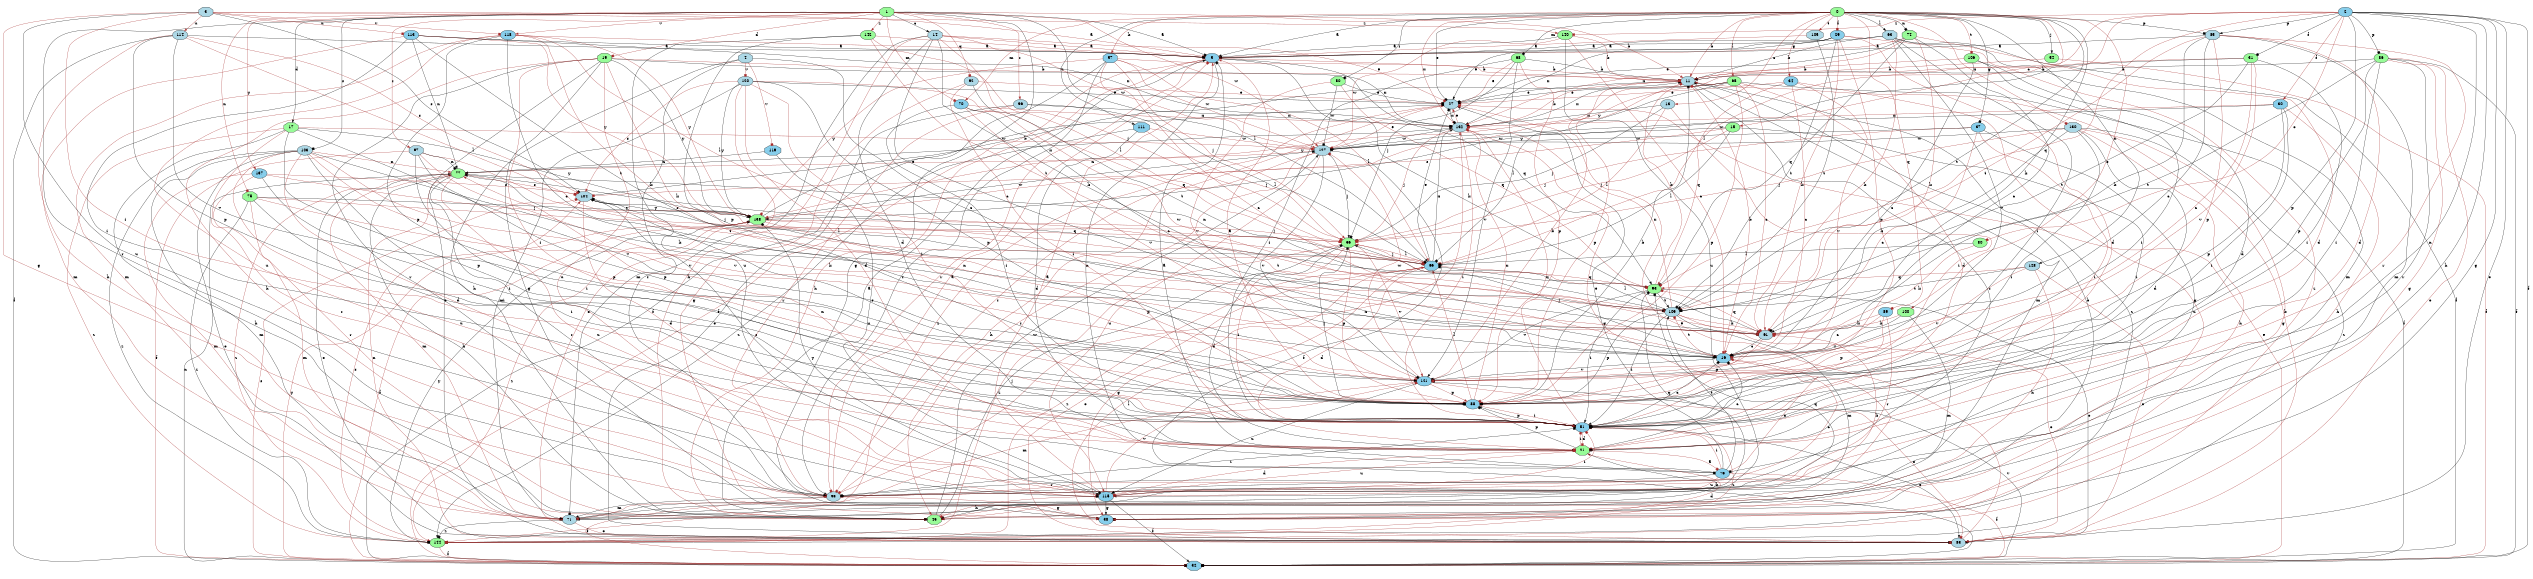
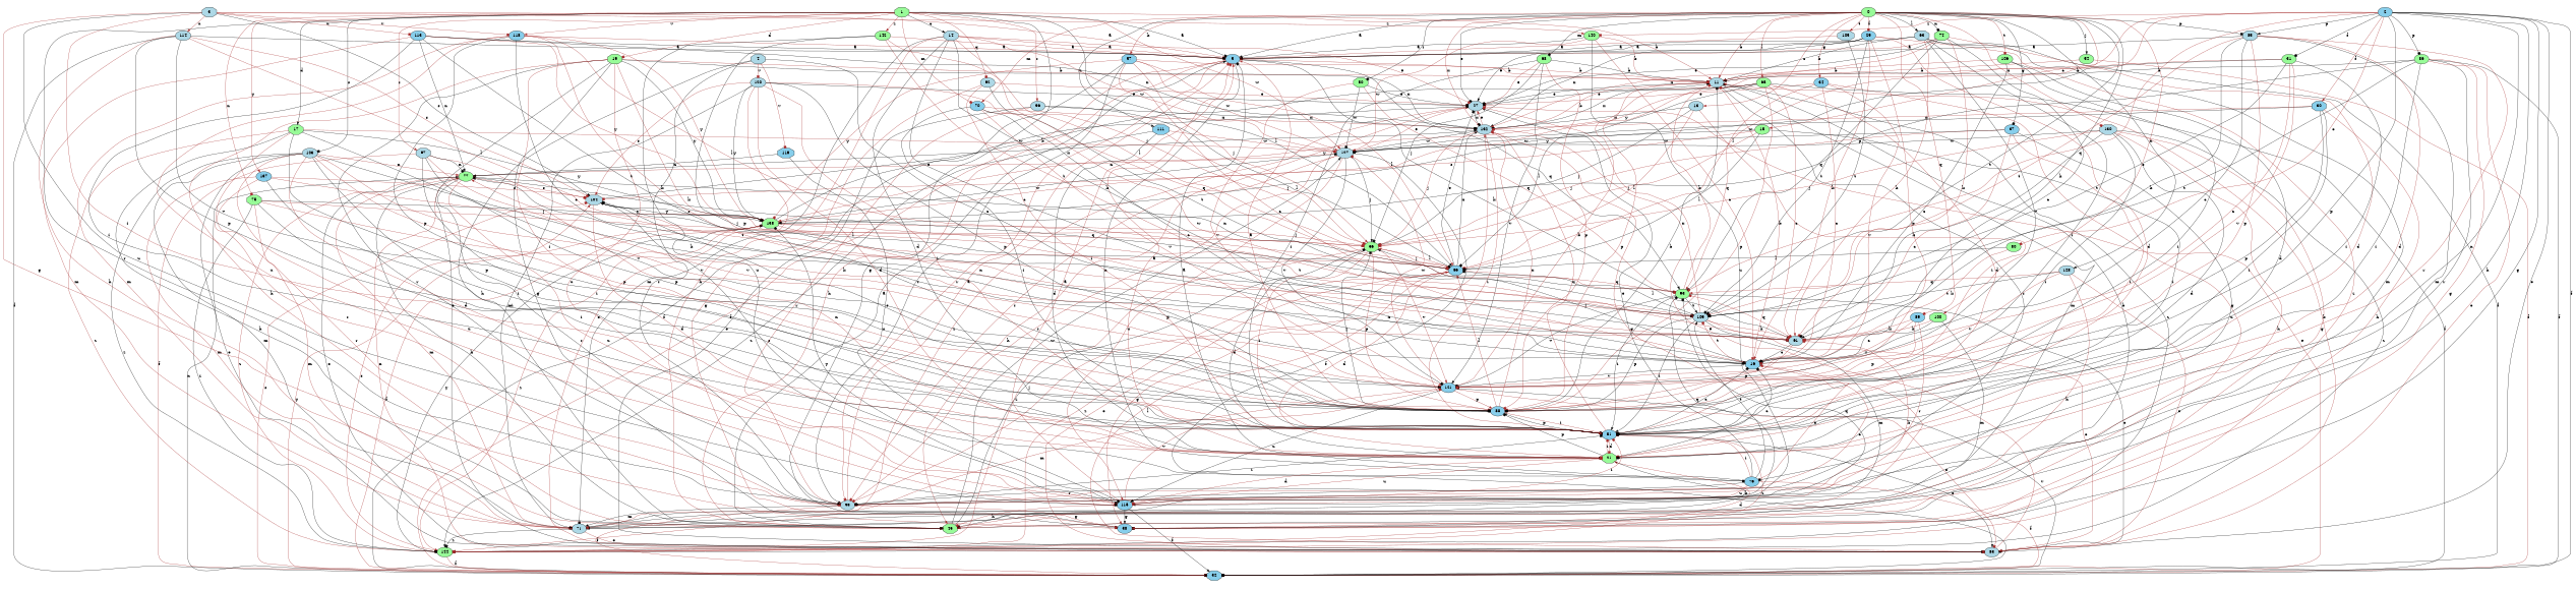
  strict digraph {
    node [fillcolor=palegreen shape=ellipse style=filled]
    edge [arrowhead=normal color=brown]
    5 [fillcolor=skyblue]
    0
    11 [fillcolor=lightblue]
    13 [fillcolor=lightblue]
    27 [fillcolor=lightblue shape=octagon]
    29 [fillcolor=skyblue]
    34 [fillcolor=skyblue]
    37 [fillcolor=skyblue]
    50 [shape=octagon]
    54
    57 [fillcolor=skyblue shape=octagon]
    61 [fillcolor=lightblue]
    63 [fillcolor=lightblue shape=octagon]
    65
    66 [fillcolor=skyblue shape=octagon]
    68
    70 [fillcolor=skyblue]
    74 [shape=octagon]
    85 [fillcolor=lightblue shape=octagon]
    89 [fillcolor=skyblue]
    100 [shape=octagon]
    105 [fillcolor=lightblue shape=octagon]
    106
    109 [fillcolor=lightblue]
    111 [fillcolor=skyblue shape=octagon]
    128 [fillcolor=lightblue]
    130 [fillcolor=lightblue shape=octagon]
    132 [fillcolor=lightblue]
    98 [fillcolor=lightblue]
    32 [fillcolor=skyblue shape=octagon]
    45 [shape=octagon]
    76 [fillcolor=skyblue]
    93
    88 [fillcolor=skyblue]
    71 [fillcolor=lightblue]
    144
    51 [fillcolor=skyblue]
    56 [shape=octagon]
    21 [shape=octagon]
    38 [fillcolor=skyblue]
    16 [fillcolor=skyblue shape=octagon]
    121 [fillcolor=skyblue]
    127 [fillcolor=lightblue shape=octagon]
    115 [fillcolor=skyblue]
    138 [shape=octagon]
    83 [fillcolor=lightblue]
    77
    1 [shape=octagon]
    14 [fillcolor=lightblue shape=octagon]
    17 [shape=octagon]
    19 [shape=octagon]
    75 [shape=octagon]
    92 [fillcolor=lightblue]
    96 [fillcolor=lightblue]
    97 [fillcolor=lightblue shape=octagon]
    103 [fillcolor=lightblue]
    118 [fillcolor=skyblue]
    137 [fillcolor=skyblue]
    142
    104 [fillcolor=lightblue shape=octagon]
    2 [fillcolor=skyblue]
    15
    30 [fillcolor=skyblue shape=octagon]
    31
    80
    86
    n67 [label=140]
    3 [fillcolor=lightblue shape=octagon]
    113 [fillcolor=skyblue]
    114 [fillcolor=lightblue]
    4 [fillcolor=lightblue shape=octagon]
    119 [fillcolor=skyblue shape=octagon]
    120 [fillcolor=lightblue]
    5 -> 11 [arrowhead=box label=b]
    5 -> 61 [color=black label=k]
    5 -> 98 [arrowhead=box label=r]
    5 -> 32 [label=f]
    5 -> 45 [label=h]
    5 -> 76 [arrowhead=box color=black label=n]
    5 -> 93 [color=black label=q]
    0 -> 5 [color=black label=a]
    0 -> 11 [label=b]
    0 -> 13 [label=c]
    0 -> 27 [arrowhead=box color=black label=e]
    0 -> 29 [arrowhead=box label=f]
    0 -> 34 [label=g]
    0 -> 37 [arrowhead=box color=black label=g]
    0 -> 50 [arrowhead=box color=black label=i]
    0 -> 54 [color=black label=j]
    0 -> 57 [label=k]
    0 -> 61 [color=black label=k]
    0 -> 63 [color=black label=l]
    0 -> 65 [label=l]
    0 -> 66 [label=l]
    0 -> 68 [arrowhead=box color=black label=m]
    0 -> 70 [label=m]
    0 -> 74 [arrowhead=box color=black label=n]
    0 -> 85 [arrowhead=box color=black label=p]
    0 -> 89 [arrowhead=box label=q]
    0 -> 100 [label=s]
    0 -> 105 [label=t]
    0 -> 106 [arrowhead=box label=t]
    0 -> 109 [arrowhead=box color=black label=t]
    0 -> 111 [color=black label=u]
    0 -> 128 [color=black label=x]
    0 -> 130 [arrowhead=box label=x]
    0 -> 132 [label=x]
    11 -> 27 [color=black label=e]
    11 -> 98 [arrowhead=box color=black label=r]
    11 -> 88 [label=p]
    11 -> 71 [color=black label=m]
    11 -> 144 [arrowhead=box color=black label=z]
    13 -> 66 [arrowhead=box label=l]
    13 -> 132 [arrowhead=box color=black label=x]
    13 -> 51 [arrowhead=box label=i]
    13 -> 56 [arrowhead=box color=black label=j]
    27 -> 132 [arrowhead=box color=black label=x]
    27 -> 98 [arrowhead=box label=r]
    27 -> 144 [label=z]
    29 -> 5 [color=black label=a]
    29 -> 27 [color=black label=e]
    29 -> 61 [arrowhead=box label=k]
    29 -> 109 [arrowhead=box color=black label=t]
    29 -> 132 [color=black label=x]
    29 -> 88 [label=p]
    29 -> 144 [arrowhead=box label=z]
    29 -> 21 [arrowhead=box label=d]
    34 -> 27 [label=e]
    34 -> 93 [label=q]
    34 -> 38 [arrowhead=box label=g]
    34 -> 16 [label=c]
    34 -> 121 [arrowhead=box label=v]
    37 -> 51 [arrowhead=box label=i]
    37 -> 56 [arrowhead=box label=j]
    37 -> 16 [arrowhead=box label=c]
    37 -> 127 [arrowhead=box color=black label=w]
    37 -> 115 [color=black label=u]
    50 -> 27 [arrowhead=box color=black label=e]
    50 -> 93 [arrowhead=box label=q]
    50 -> 121 [label=v]
    50 -> 127 [arrowhead=box color=black label=w]
    54 -> 11 [label=b]
    54 -> 32 [arrowhead=box label=f]
    57 -> 11 [label=b]
    57 -> 66 [label=l]
    57 -> 98 [color=black label=r]
    57 -> 32 [color=black label=f]
    57 -> 56 [label=j]
    57 -> 16 [label=c]
    57 -> 127 [label=w]
    57 -> 138 [arrowhead=box label=y]
    61 -> 93 [arrowhead=box label=q]
    61 -> 88 [arrowhead=box label=p]
    61 -> 16 [color=black label=c]
    63 -> 5 [arrowhead=box color=black label=a]
    63 -> 11 [color=black label=b]
    63 -> 61 [label=k]
    63 -> 32 [color=black label=f]
    63 -> 71 [color=black label=m]
    63 -> 51 [arrowhead=box color=black label=i]
    63 -> 121 [arrowhead=box color=black label=v]
    65 -> 27 [arrowhead=box color=black label=e]
    65 -> 66 [arrowhead=box color=black label=l]
    65 -> 132 [arrowhead=box color=black label=x]
    65 -> 32 [color=black label=f]
    65 -> 88 [arrowhead=box label=p]
    65 -> 21 [arrowhead=box label=d]
    65 -> 16 [label=c]
    65 -> 138 [label=y]
    66 -> 27 [arrowhead=box color=black label=e]
    66 -> 132 [color=black label=x]
    66 -> 93 [arrowhead=box label=q]
    66 -> 144 [label=z]
    66 -> 56 [label=j]
    66 -> 21 [arrowhead=box label=d]
    66 -> 38 [label=g]
    66 -> 83 [arrowhead=box label=o]
    66 -> 77 [arrowhead=box color=black label=n]
    68 -> 11 [color=black label=b]
    68 -> 27 [label=e]
    68 -> 88 [arrowhead=box label=p]
    68 -> 51 [arrowhead=box color=black label=i]
    68 -> 56 [arrowhead=box color=black label=j]
    68 -> 121 [color=black label=v]
    70 -> 61 [arrowhead=box label=w]
    70 -> 132 [arrowhead=box label=x]
    70 -> 51 [arrowhead=box color=black label=i]
    70 -> 16 [arrowhead=box color=black label=c]
    70 -> 121 [label=v]
    74 -> 5 [arrowhead=box label=a]
    74 -> 27 [arrowhead=box color=black label=e]
    74 -> 61 [arrowhead=box label=k]
    74 -> 132 [label=x]
    74 -> 93 [arrowhead=box color=black label=q]
    74 -> 21 [label=d]
    74 -> 16 [color=black label=c]
    85 -> 5 [color=black label=a]
    85 -> 61 [color=black label=k]
    85 -> 109 [label=t]
    85 -> 98 [arrowhead=box label=r]
    85 -> 88 [arrowhead=box label=p]
    85 -> 71 [color=black label=m]
    85 -> 21 [label=d]
    85 -> 16 [color=black label=c]
    89 -> 61 [label=k]
    89 -> 98 [label=r]
    89 -> 88 [label=p]
    89 -> 121 [label=v]
    100 -> 61 [label=k]
    100 -> 71 [arrowhead=box color=black label=m]
    100 -> 16 [arrowhead=box color=black label=c]
    105 -> 5 [label=a]
    105 -> 109 [color=black label=t]
    106 -> 11 [label=b]
    106 -> 51 [color=black label=i]
    106 -> 21 [color=black label=d]
    106 -> 16 [color=black label=c]
    109 -> 61 [arrowhead=box label=k]
    109 -> 66 [arrowhead=box color=black label=l]
    109 -> 132 [arrowhead=box label=x]
    109 -> 88 [arrowhead=box color=black label=p]
    109 -> 71 [color=black label=m]
    109 -> 51 [color=black label=i]
    109 -> 83 [label=o]
    111 -> 144 [color=black label=z]
    111 -> 56 [arrowhead=box label=j]
    111 -> 21 [color=black label=d]
    111 -> 127 [label=w]
    128 -> 109 [arrowhead=box color=black label=t]
    128 -> 45 [arrowhead=box label=h]
    128 -> 93 [label=q]
    128 -> 121 [label=v]
    128 -> 83 [label=o]
    130 -> 61 [arrowhead=box color=black label=k]
    130 -> 45 [arrowhead=box label=h]
    130 -> 144 [color=black label=z]
    130 -> 51 [color=black label=i]
    130 -> 56 [label=j]
    130 -> 21 [arrowhead=box color=black label=d]
    130 -> 38 [arrowhead=box label=g]
    130 -> 127 [arrowhead=box color=black label=w]
    132 -> 11 [arrowhead=box label=b]
    132 -> 27 [label=e]
    132 -> 51 [label=i]
    132 -> 56 [label=j]
    132 -> 38 [label=g]
    132 -> 127 [arrowhead=box color=black label=w]
    98 -> 5 [arrowhead=box label=a]
    98 -> 132 [label=x]
    98 -> 32 [arrowhead=box label=f]
    98 -> 71 [color=black label=m]
    98 -> 51 [arrowhead=box color=black label=i]
    98 -> 38 [label=g]
    98 -> 16 [label=c]
    32 -> 27 [label=e]
    32 -> 121 [color=black label=v]
    32 -> 138 [label=y]
    32 -> 77 [color=black label=n]
    32 -> 104 [arrowhead=box label=s]
    45 -> 5 [color=black label=a]
    45 -> 56 [arrowhead=box color=black label=j]
    45 -> 127 [color=black label=w]
    76 -> 5 [arrowhead=box color=black label=a]
    76 -> 27 [color=black label=e]
    76 -> 109 [color=black label=t]
    76 -> 98 [arrowhead=box color=black label=r]
    76 -> 32 [label=f]
    76 -> 51 [arrowhead=box label=i]
    76 -> 16 [label=c]
    76 -> 115 [arrowhead=box label=u]
    76 -> 104 [color=black label=s]
    93 -> 11 [arrowhead=box label=b]
    93 -> 109 [color=black label=t]
    93 -> 51 [color=black label=i]
    93 -> 121 [arrowhead=box color=black label=v]
    93 -> 83 [color=black label=o]
    88 -> 5 [label=a]
    88 -> 11 [arrowhead=box color=black label=b]
    88 -> 66 [label=l]
    88 -> 132 [label=x]
    88 -> 51 [label=i]
    88 -> 56 [arrowhead=box color=black label=j]
    88 -> 104 [arrowhead=box color=black label=s]
    71 -> 93 [arrowhead=box color=black label=q]
    71 -> 144 [arrowhead=box color=black label=z]
    71 -> 83 [label=o]
    144 -> 32 [arrowhead=box label=f]
    144 -> 21 [label=d]
    144 -> 138 [arrowhead=box color=black label=y]
    144 -> 104 [label=s]
    51 -> 132 [arrowhead=box label=x]
    51 -> 88 [color=black label=p]
    51 -> 144 [label=z]
    51 -> 21 [arrowhead=box label=d]
    51 -> 16 [arrowhead=box color=black label=c]
    51 -> 83 [color=black label=o]
    56 -> 66 [arrowhead=box label=l]
    56 -> 88 [label=p]
    56 -> 144 [arrowhead=box label=z]
    56 -> 51 [label=i]
    56 -> 21 [arrowhead=box color=black label=d]
    56 -> 121 [label=v]
-   21 -> 76 [arrowhead=box label=a]
+   21 -> 5 [arrowhead=box label=a]
    21 -> 45 [arrowhead=box color=black label=h]
    21 -> 88 [arrowhead=box color=black label=p]
    21 -> 51 [arrowhead=box label=i]
    21 -> 16 [arrowhead=box color=black label=c]
    21 -> 115 [arrowhead=box label=u]
    21 -> 77 [label=n]
    38 -> 11 [arrowhead=box color=black label=b]
    16 -> 11 [arrowhead=box label=b]
    16 -> 109 [arrowhead=box label=t]
    16 -> 56 [color=black label=j]
    16 -> 121 [color=black label=v]
    16 -> 77 [color=black label=n]
    121 -> 11 [arrowhead=box label=b]
    121 -> 88 [label=p]
    121 -> 71 [arrowhead=box label=m]
    121 -> 127 [arrowhead=box label=w]
    121 -> 115 [color=black label=u]
    121 -> 83 [arrowhead=box label=o]
    127 -> 27 [label=e]
    127 -> 98 [arrowhead=box label=r]
    127 -> 32 [arrowhead=box color=black label=f]
    127 -> 45 [label=h]
    127 -> 56 [color=black label=j]
    127 -> 121 [arrowhead=box color=black label=v]
    127 -> 115 [label=u]
    127 -> 77 [label=n]
    115 -> 5 [label=a]
    115 -> 61 [arrowhead=box label=k]
    115 -> 32 [color=black label=f]
    115 -> 45 [arrowhead=box label=h]
    115 -> 93 [arrowhead=box color=black label=q]
    115 -> 51 [arrowhead=box label=i]
    115 -> 21 [arrowhead=box label=d]
    115 -> 38 [color=black label=g]
    115 -> 121 [arrowhead=box label=v]
    115 -> 138 [arrowhead=box color=black label=y]
    138 -> 27 [arrowhead=box color=black label=e]
    138 -> 109 [label=t]
    138 -> 32 [label=f]
    138 -> 88 [arrowhead=box label=p]
    138 -> 144 [label=z]
    138 -> 56 [arrowhead=box label=j]
    138 -> 127 [arrowhead=box color=black label=w]
    138 -> 104 [color=black label=s]
    83 -> 11 [label=b]
    83 -> 27 [arrowhead=box label=e]
    83 -> 66 [label=l]
    83 -> 77 [label=n]
    77 -> 132 [color=black label=x]
    77 -> 98 [color=black label=r]
    77 -> 45 [arrowhead=box color=black label=h]
    77 -> 93 [color=black label=q]
    77 -> 71 [arrowhead=box label=m]
    77 -> 144 [label=z]
    77 -> 115 [label=u]
    77 -> 83 [color=black label=o]
    77 -> 104 [arrowhead=box label=s]
    1 -> 5 [arrowhead=box color=black label=a]
    1 -> 11 [label=b]
    1 -> 66 [color=black label=l]
    1 -> 70 [arrowhead=box label=m]
    1 -> 98 [color=black label=r]
    1 -> 38 [color=black label=g]
    1 -> 127 [label=w]
    1 -> 14 [color=black label=c]
    1 -> 17 [color=black label=d]
    1 -> 19 [arrowhead=box label=d]
    1 -> 75 [arrowhead=box label=n]
    1 -> 92 [arrowhead=box label=q]
    1 -> 96 [label=r]
    1 -> 97 [label=r]
    1 -> 103 [arrowhead=box color=black label=s]
    1 -> 118 [label=v]
    1 -> 137 [label=y]
    1 -> 142 [label=z]
    14 -> 5 [arrowhead=box label=a]
    14 -> 27 [arrowhead=box label=e]
    14 -> 61 [arrowhead=box color=black label=k]
    14 -> 66 [label=l]
    14 -> 45 [label=h]
    14 -> 71 [arrowhead=box color=black label=m]
    14 -> 21 [color=black label=d]
    14 -> 16 [color=black label=c]
    14 -> 127 [label=w]
    17 -> 98 [label=r]
    17 -> 45 [color=black label=h]
    17 -> 88 [arrowhead=box color=black label=p]
    17 -> 144 [label=z]
    17 -> 121 [arrowhead=box color=black label=v]
    17 -> 127 [label=w]
    17 -> 138 [color=black label=y]
    19 -> 11 [arrowhead=box label=b]
    19 -> 61 [arrowhead=box label=k]
    19 -> 132 [arrowhead=box color=black label=x]
    19 -> 98 [arrowhead=box color=black label=r]
    19 -> 45 [label=h]
    19 -> 51 [label=i]
    19 -> 38 [arrowhead=box color=black label=g]
    19 -> 115 [label=u]
    19 -> 138 [color=black label=y]
    19 -> 83 [arrowhead=box color=black label=o]
    75 -> 61 [label=k]
    75 -> 71 [arrowhead=box label=m]
    75 -> 144 [arrowhead=box color=black label=z]
    75 -> 51 [color=black label=i]
    75 -> 56 [arrowhead=box label=j]
    75 -> 138 [color=black label=y]
    92 -> 27 [label=e]
    92 -> 109 [arrowhead=box color=black label=t]
    92 -> 51 [label=i]
    92 -> 38 [label=g]
    96 -> 66 [arrowhead=box color=black label=l]
    96 -> 132 [color=black label=x]
    96 -> 98 [arrowhead=box label=r]
    96 -> 83 [color=black label=o]
    97 -> 109 [arrowhead=box label=t]
    97 -> 32 [label=f]
    97 -> 88 [arrowhead=box color=black label=p]
    97 -> 51 [arrowhead=box color=black label=i]
    97 -> 121 [label=v]
    97 -> 77 [arrowhead=box color=black label=n]
    103 -> 61 [arrowhead=box color=black label=k]
    103 -> 88 [label=p]
    103 -> 71 [arrowhead=box color=black label=m]
    103 -> 144 [arrowhead=box color=black label=z]
    103 -> 51 [arrowhead=box color=black label=i]
    103 -> 21 [arrowhead=box label=d]
    103 -> 121 [label=v]
    103 -> 115 [label=u]
    103 -> 83 [color=black label=o]
    103 -> 77 [label=n]
    118 -> 5 [label=a]
    118 -> 61 [arrowhead=box label=k]
    118 -> 66 [label=l]
    118 -> 88 [color=black label=p]
    118 -> 71 [label=m]
    118 -> 16 [color=black label=c]
    118 -> 115 [label=u]
    118 -> 138 [arrowhead=box label=y]
    137 -> 98 [arrowhead=box label=r]
    137 -> 71 [label=m]
    137 -> 51 [color=black label=i]
    137 -> 56 [label=j]
    137 -> 104 [arrowhead=box label=s]
    142 -> 5 [arrowhead=box label=a]
    142 -> 109 [label=t]
    142 -> 88 [color=black label=p]
    142 -> 56 [label=j]
    142 -> 115 [color=black label=u]
    104 -> 11 [color=black label=b]
    104 -> 66 [arrowhead=box color=black label=l]
    104 -> 21 [arrowhead=box label=d]
    104 -> 138 [color=black label=y]
    2 -> 85 [color=black label=p]
    2 -> 32 [color=black label=f]
    2 -> 45 [color=black label=h]
    2 -> 76 [arrowhead=box color=black label=n]
    2 -> 93 [arrowhead=box label=q]
    2 -> 88 [color=black label=p]
    2 -> 38 [arrowhead=box color=black label=g]
    2 -> 138 [label=y]
    2 -> 83 [arrowhead=box color=black label=o]
    2 -> 15 [label=c]
    2 -> 30 [label=f]
    2 -> 31 [arrowhead=box color=black label=f]
    2 -> 80 [arrowhead=box label=o]
    2 -> 86 [arrowhead=box color=black label=p]
    2 -> n67 [arrowhead=box label=z]
    15 -> 66 [arrowhead=box color=black label=l]
    15 -> 51 [color=black label=i]
    15 -> 56 [arrowhead=box label=j]
    15 -> 127 [arrowhead=box color=black label=w]
    15 -> 104 [arrowhead=box label=s]
    30 -> 132 [label=x]
    30 -> 45 [label=h]
    30 -> 88 [color=black label=p]
    30 -> 51 [arrowhead=box color=black label=i]
    30 -> 127 [color=black label=w]
    31 -> 11 [label=b]
    31 -> 109 [color=black label=t]
    31 -> 51 [arrowhead=box color=black label=i]
    31 -> 16 [arrowhead=box label=c]
    31 -> 121 [arrowhead=box label=v]
    31 -> 138 [color=black label=y]
    80 -> 61 [arrowhead=box label=k]
    80 -> 66 [color=black label=l]
    86 -> 11 [color=black label=b]
    86 -> 109 [arrowhead=box color=black label=t]
    86 -> 98 [color=black label=r]
    86 -> 32 [arrowhead=box color=black label=f]
-   86 -> 88 [color=black label=p]
+   86 -> 138 [color=black label=p]
    86 -> 51 [arrowhead=box color=black label=i]
    86 -> 38 [label=g]
    86 -> 83 [label=o]
    n67 -> 5 [color=black label=a]
    n67 -> 11 [label=b]
    n67 -> 16 [arrowhead=box label=c]
    n67 -> 127 [label=w]
    n67 -> 115 [color=black label=u]
    3 -> 5 [label=a]
    3 -> 51 [label=i]
    3 -> 38 [label=g]
    3 -> 115 [arrowhead=box color=black label=u]
    3 -> 118 [arrowhead=box label=v]
    3 -> 104 [arrowhead=box color=black label=s]
    3 -> n67 [label=z]
    3 -> 113 [arrowhead=box label=u]
    3 -> 114 [label=u]
    113 -> 5 [arrowhead=box color=black label=a]
    113 -> 109 [color=black label=t]
    113 -> 132 [color=black label=x]
    113 -> 71 [label=m]
    113 -> 51 [arrowhead=box color=black label=i]
    113 -> 138 [label=y]
    113 -> 77 [color=black label=n]
    114 -> 5 [color=black label=a]
    114 -> 66 [arrowhead=box label=l]
    114 -> 32 [arrowhead=box color=black label=f]
    114 -> 45 [label=h]
    114 -> 88 [arrowhead=box color=black label=p]
    114 -> 121 [color=black label=v]
    114 -> 104 [arrowhead=box label=s]
    4 -> 98 [color=black label=r]
    4 -> 45 [color=black label=h]
    4 -> 16 [color=black label=c]
    4 -> 119 [arrowhead=box label=v]
    4 -> 120 [arrowhead=box label=v]
    119 -> 115 [arrowhead=box color=black label=u]
    119 -> 77 [color=black label=n]
    120 -> 27 [arrowhead=box color=black label=e]
    120 -> 93 [arrowhead=box label=q]
    120 -> 88 [color=black label=p]
    120 -> 71 [color=black label=m]
    120 -> 51 [label=i]
    120 -> 21 [arrowhead=box label=d]
    120 -> 138 [arrowhead=box color=black label=y]
    120 -> 83 [arrowhead=box label=o]
    120 -> 104 [label=s]
  }
